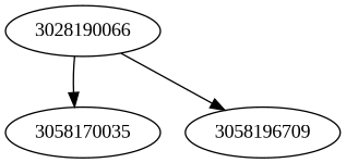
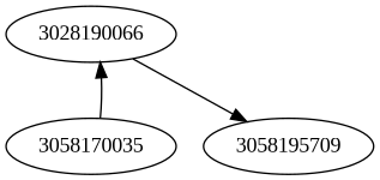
  strict digraph {
    fontname="Liberation Serif"
    node [fontname="Liberation Serif"]
    edge [fontname="Liberation Serif"]
    n1 [label=3028190066]
    3058170035
-   3058195709 [label=3058196709]
-   n1 -> 3058170035
+   3058195709
+   3058170035 -> n1
    n1 -> 3058195709
  }
